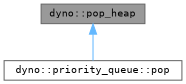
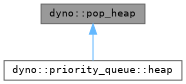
  digraph {
    rankdir=TB
    fontname="DejaVu Sans Mono"
    node [fontname="DejaVu Sans Mono" fontsize=10 shape=box style=filled]
    n1 [color=gray40 fillcolor=grey60 fontcolor=black height=0.2 label="dyno::pop_heap" width=0.4]
-   n2 [color=grey40 fillcolor=white height=0.2 label="dyno::priority_queue::pop" width=0.4]
+   n2 [color=grey40 fillcolor=white height=0.2 label="dyno::priority_queue::heap" width=0.4]
    n1 -> n2 [color=steelblue1 dir=back fontname="DejaVu Sans Mono" fontsize=10 labelfontname=Helvetica labelfontsize=10 style=solid]
  }
